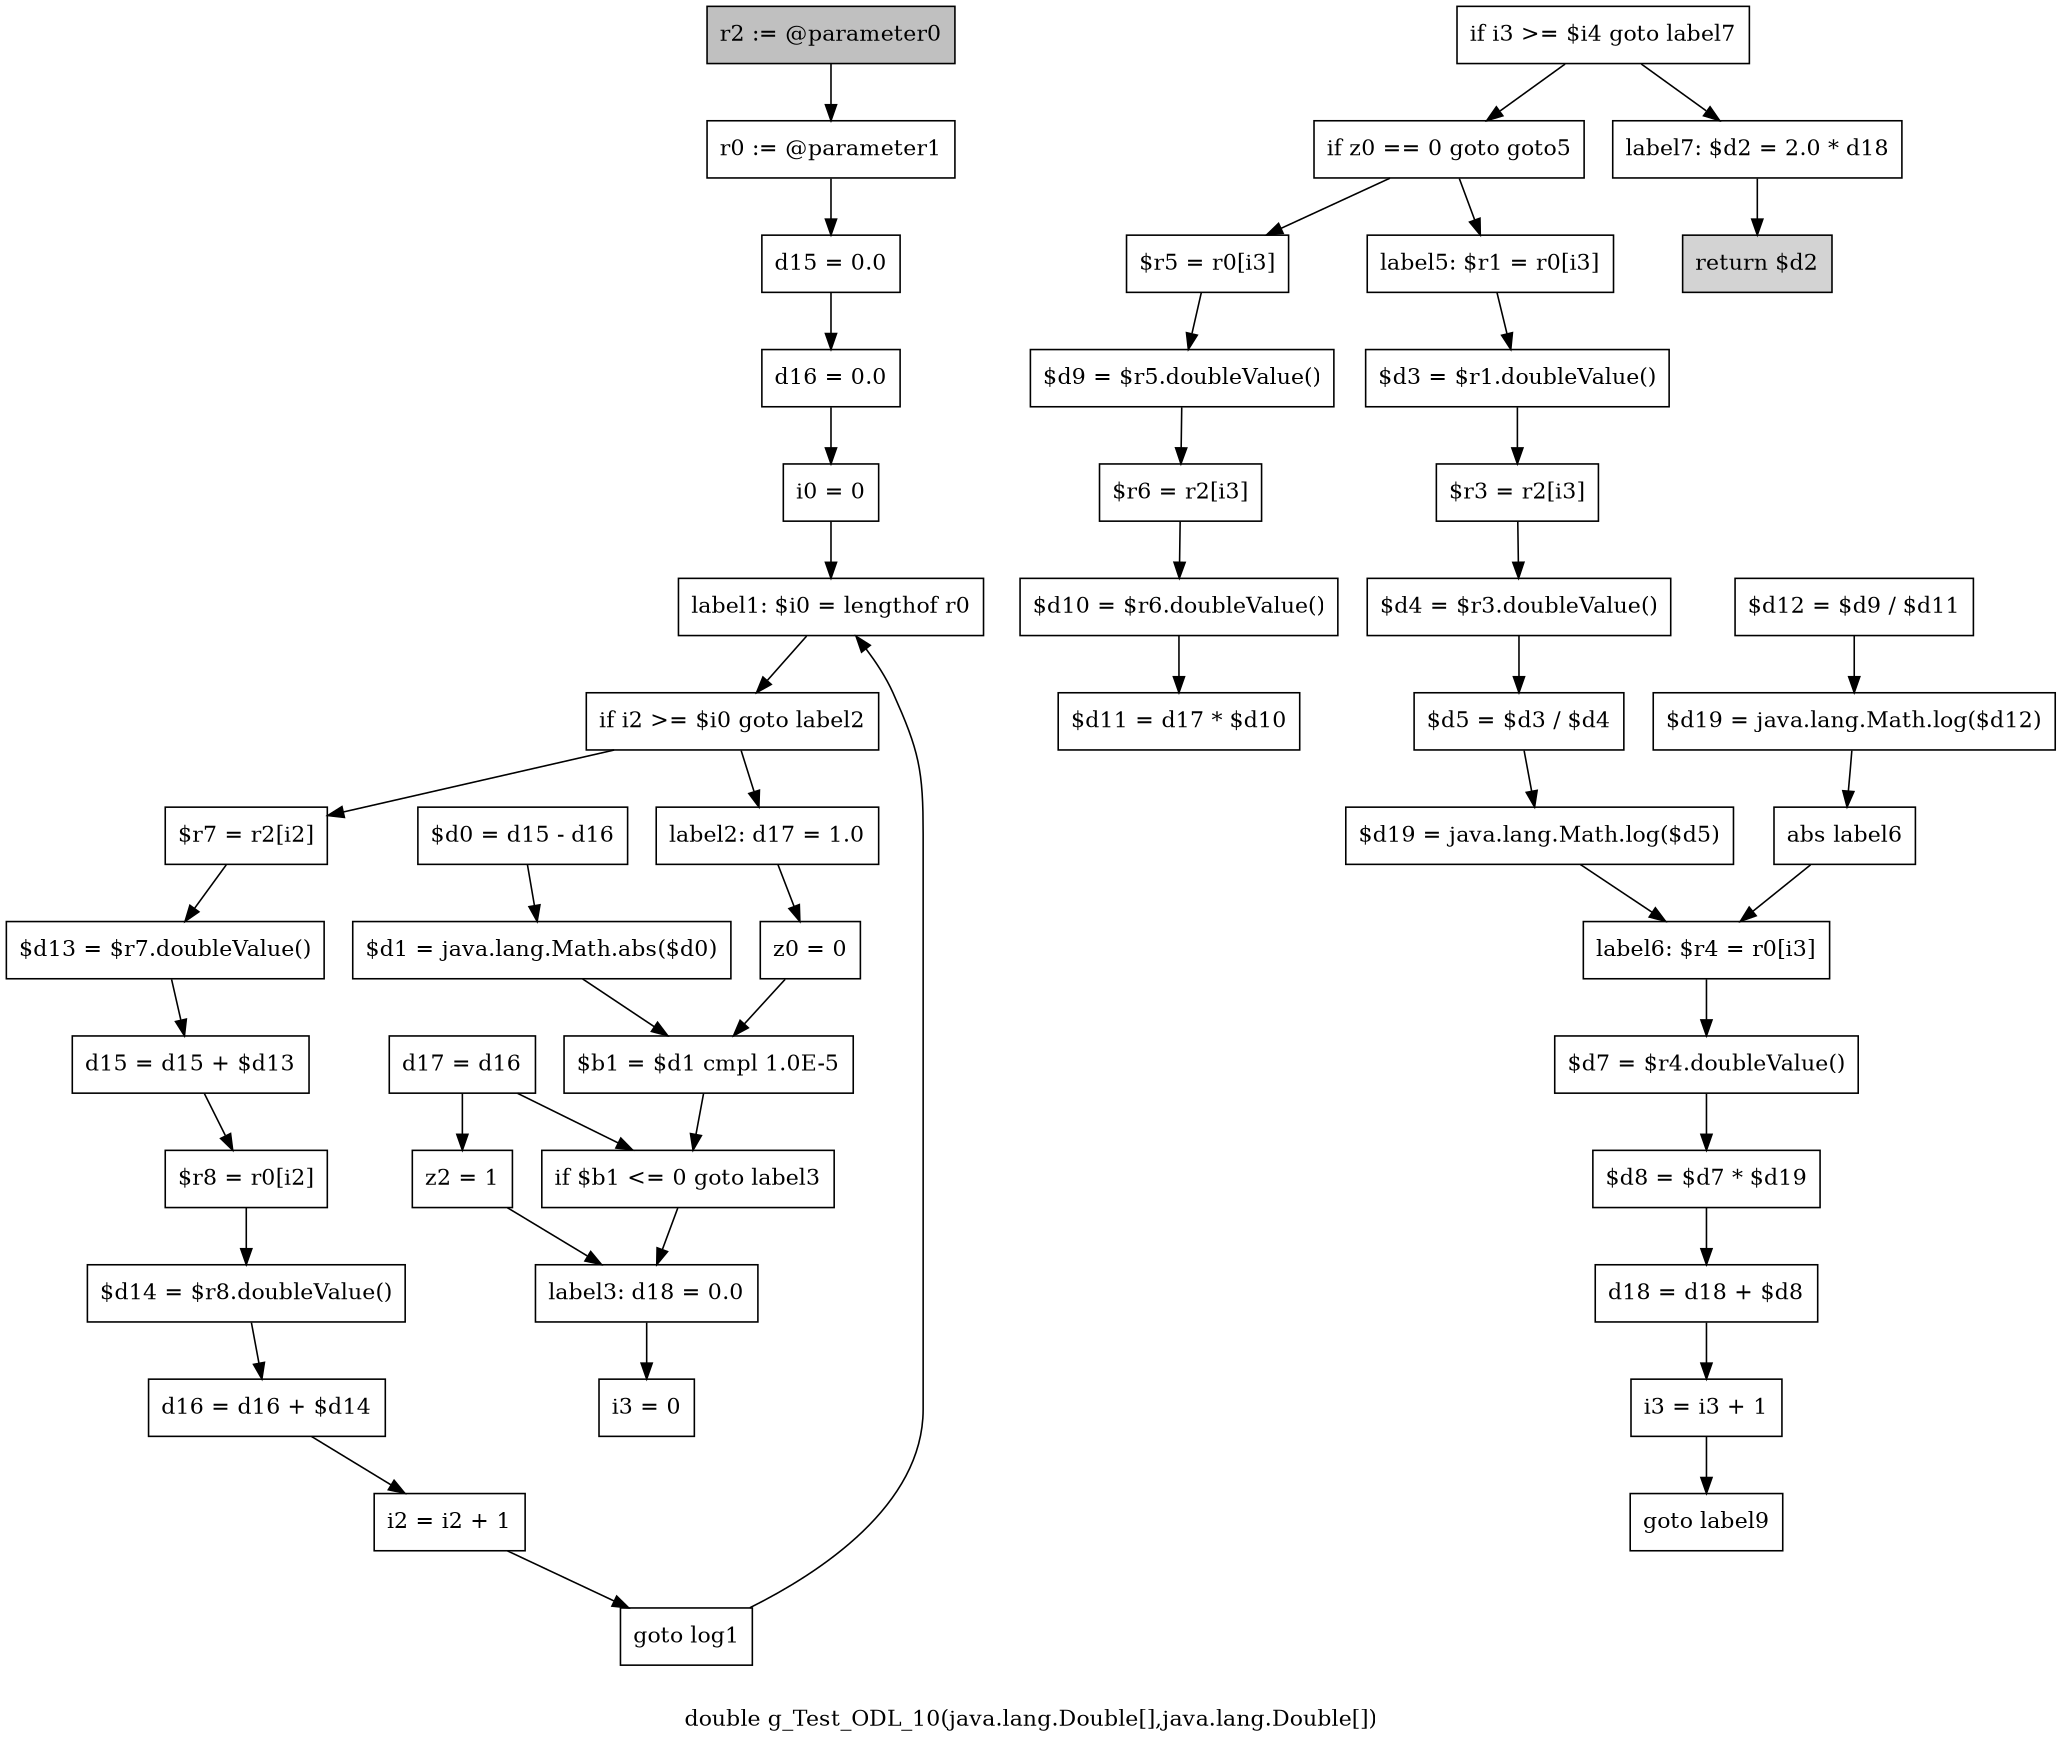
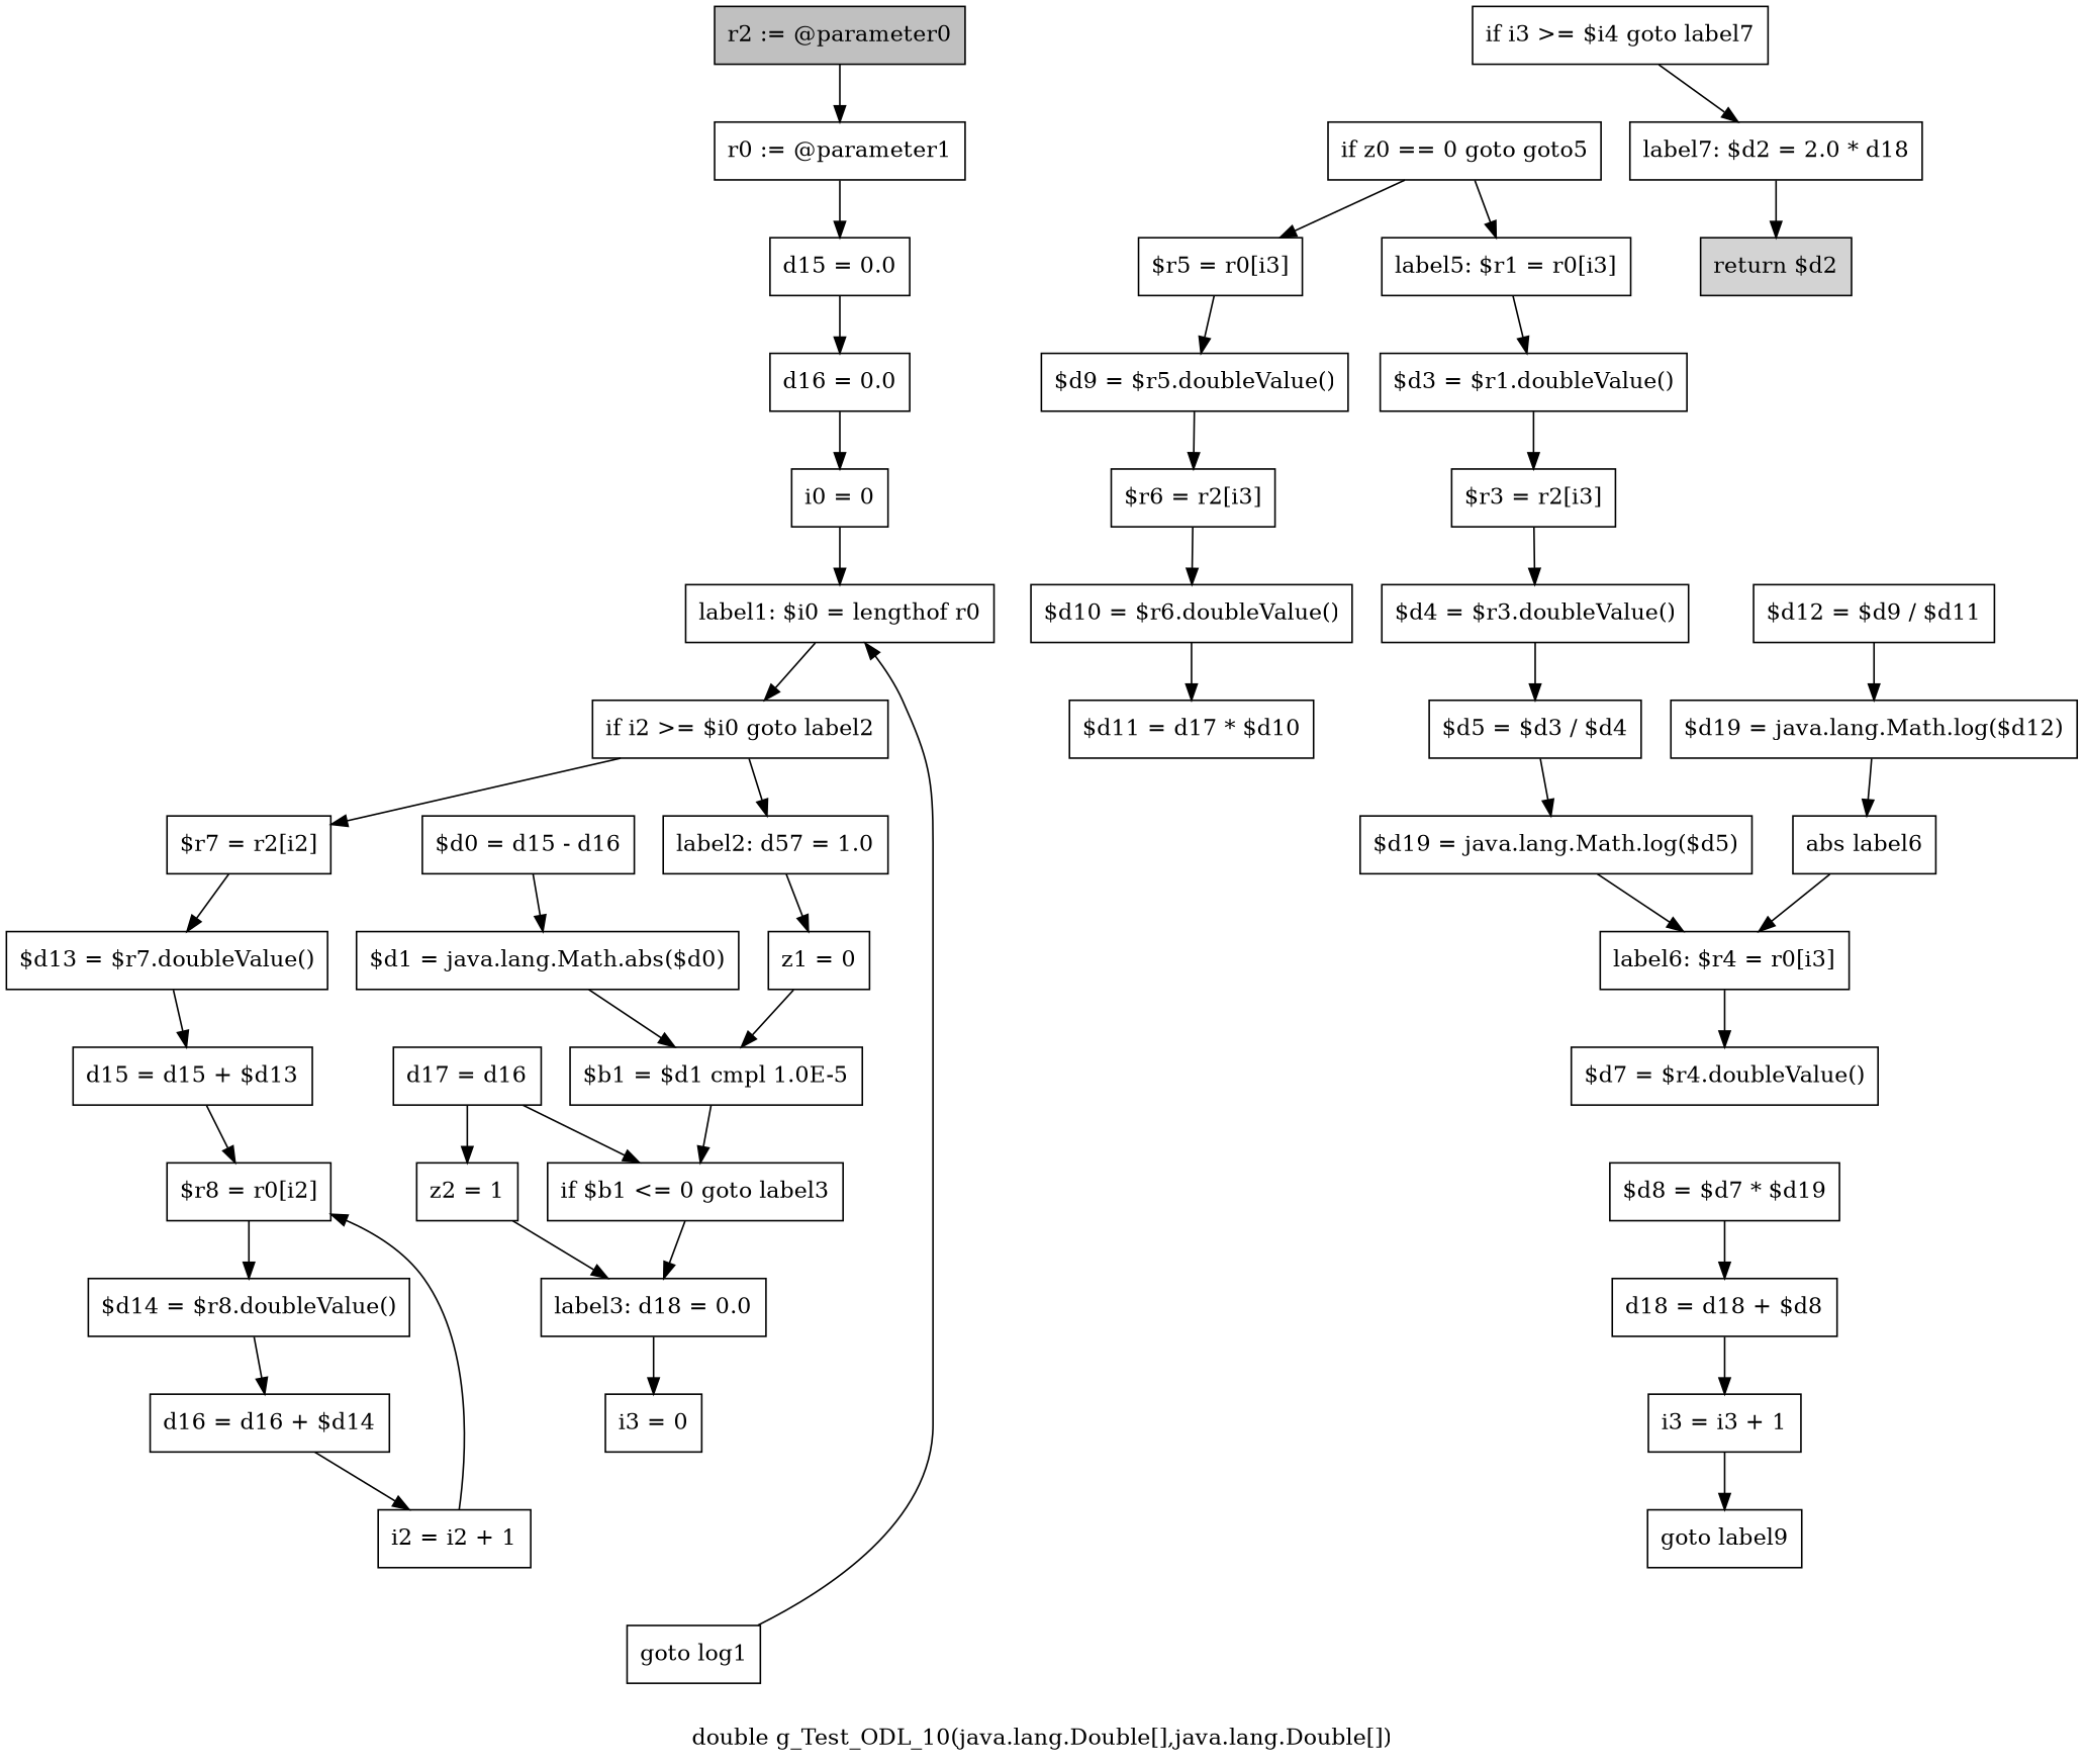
  digraph {
    label="double g_Test_ODL_10(java.lang.Double[],java.lang.Double[])"
    node [shape=box]
    n1 [fillcolor=gray label="r2 := @parameter0" style=filled]
    n2 [label="r0 := @parameter1"]
    n3 [label="d15 = 0.0"]
    n4 [label="d16 = 0.0"]
    n5 [label="i0 = 0"]
    n6 [label="label1: $i0 = lengthof r0"]
    n7 [label="if i2 >= $i0 goto label2"]
    n8 [label="$r7 = r2[i2]"]
-   n9 [label="label2: d17 = 1.0"]
+   n9 [label="label2: d57 = 1.0"]
    n10 [label="$d13 = $r7.doubleValue()"]
-   n11 [label="z0 = 0"]
+   n11 [label="z1 = 0"]
    n12 [label="d15 = d15 + $d13"]
    n13 [label="$b1 = $d1 cmpl 1.0E-5"]
    n14 [label="$r8 = r0[i2]"]
    n15 [label="$d14 = $r8.doubleValue()"]
    n16 [label="d16 = d16 + $d14"]
    n17 [label="i2 = i2 + 1"]
    n18 [label="goto log1"]
    n19 [label="$d0 = d15 - d16"]
    n20 [label="$d1 = java.lang.Math.abs($d0)"]
    n21 [label="if $b1 <= 0 goto label3"]
    n22 [label="label3: d18 = 0.0"]
    n23 [label="d17 = d16"]
    n24 [label="z2 = 1"]
    n25 [label="i3 = 0"]
    n26 [label="if i3 >= $i4 goto label7"]
    n27 [label="if z0 == 0 goto goto5"]
    n28 [label="label7: $d2 = 2.0 * d18"]
    n29 [label="$r5 = r0[i3]"]
    n30 [label="label5: $r1 = r0[i3]"]
    n31 [fillcolor=lightgray label="return $d2" style=filled]
    n32 [label="$d9 = $r5.doubleValue()"]
    n33 [label="$d3 = $r1.doubleValue()"]
    n34 [label="$r6 = r2[i3]"]
    n35 [label="$r3 = r2[i3]"]
    n36 [label="$d10 = $r6.doubleValue()"]
    n37 [label="$d11 = d17 * $d10"]
    n38 [label="$d12 = $d9 / $d11"]
    n39 [label="$d19 = java.lang.Math.log($d12)"]
    n40 [label="abs label6"]
    n41 [label="label6: $r4 = r0[i3]"]
    n42 [label="$d7 = $r4.doubleValue()"]
    n43 [label="$d8 = $d7 * $d19"]
    n44 [label="$d4 = $r3.doubleValue()"]
    n45 [label="$d5 = $d3 / $d4"]
    n46 [label="$d19 = java.lang.Math.log($d5)"]
    n47 [label="d18 = d18 + $d8"]
    n48 [label="i3 = i3 + 1"]
    n49 [label="goto label9"]
    n1 -> n2
    n2 -> n3
    n3 -> n4
    n4 -> n5
    n5 -> n6
    n6 -> n7
    n7 -> n8
    n7 -> n9
    n8 -> n10
    n9 -> n11
    n10 -> n12
    n11 -> n13
    n12 -> n14
    n13 -> n21
    n14 -> n15
    n15 -> n16
    n16 -> n17
-   n17 -> n18
+   n17 -> n14
    n18 -> n6
    n19 -> n20
    n20 -> n13
    n21 -> n22
    n22 -> n25
    n23 -> n21
    n23 -> n24
    n24 -> n22
-   n26 -> n27
    n26 -> n28
    n27 -> n29
    n27 -> n30
    n28 -> n31
    n29 -> n32
    n30 -> n33
    n32 -> n34
    n33 -> n35
    n34 -> n36
    n35 -> n44
    n36 -> n37
    n38 -> n39
    n39 -> n40
    n40 -> n41
    n41 -> n42
-   n42 -> n43
    n43 -> n47
    n44 -> n45
    n45 -> n46
    n46 -> n41
    n47 -> n48
    n48 -> n49
  }
